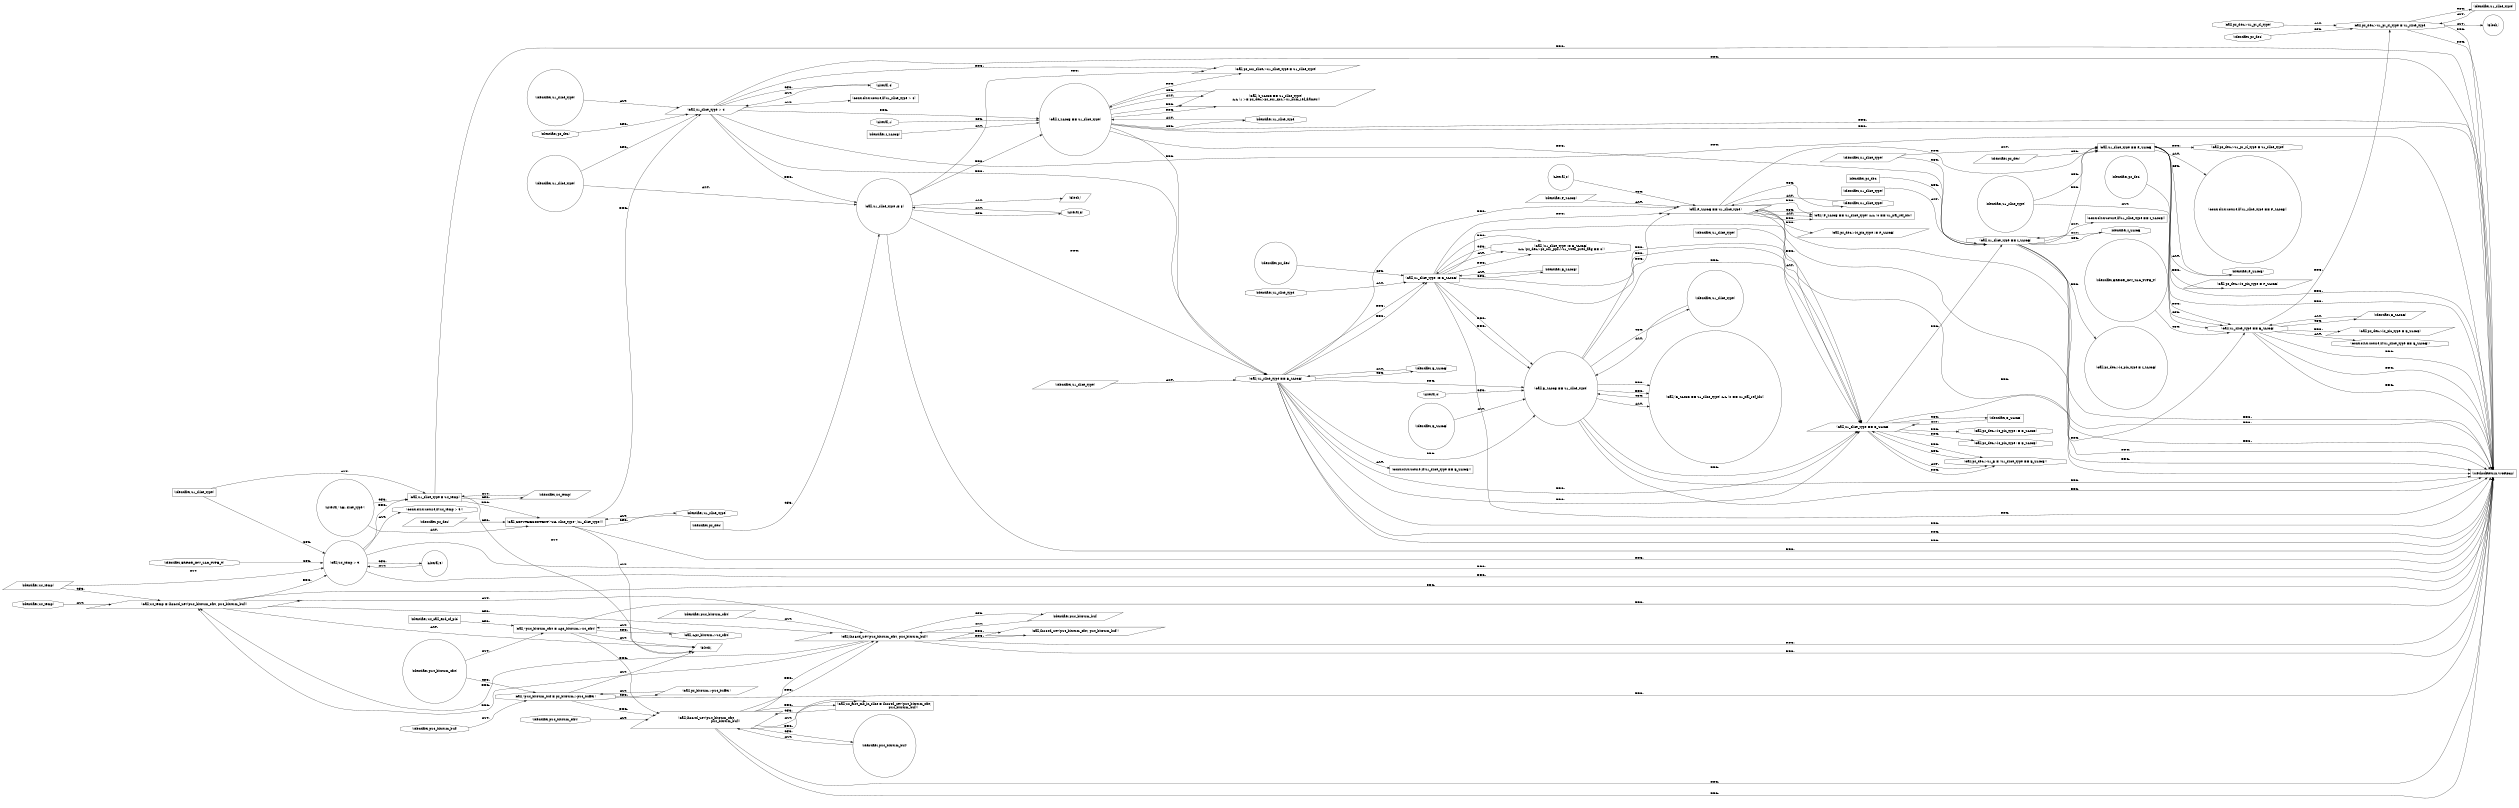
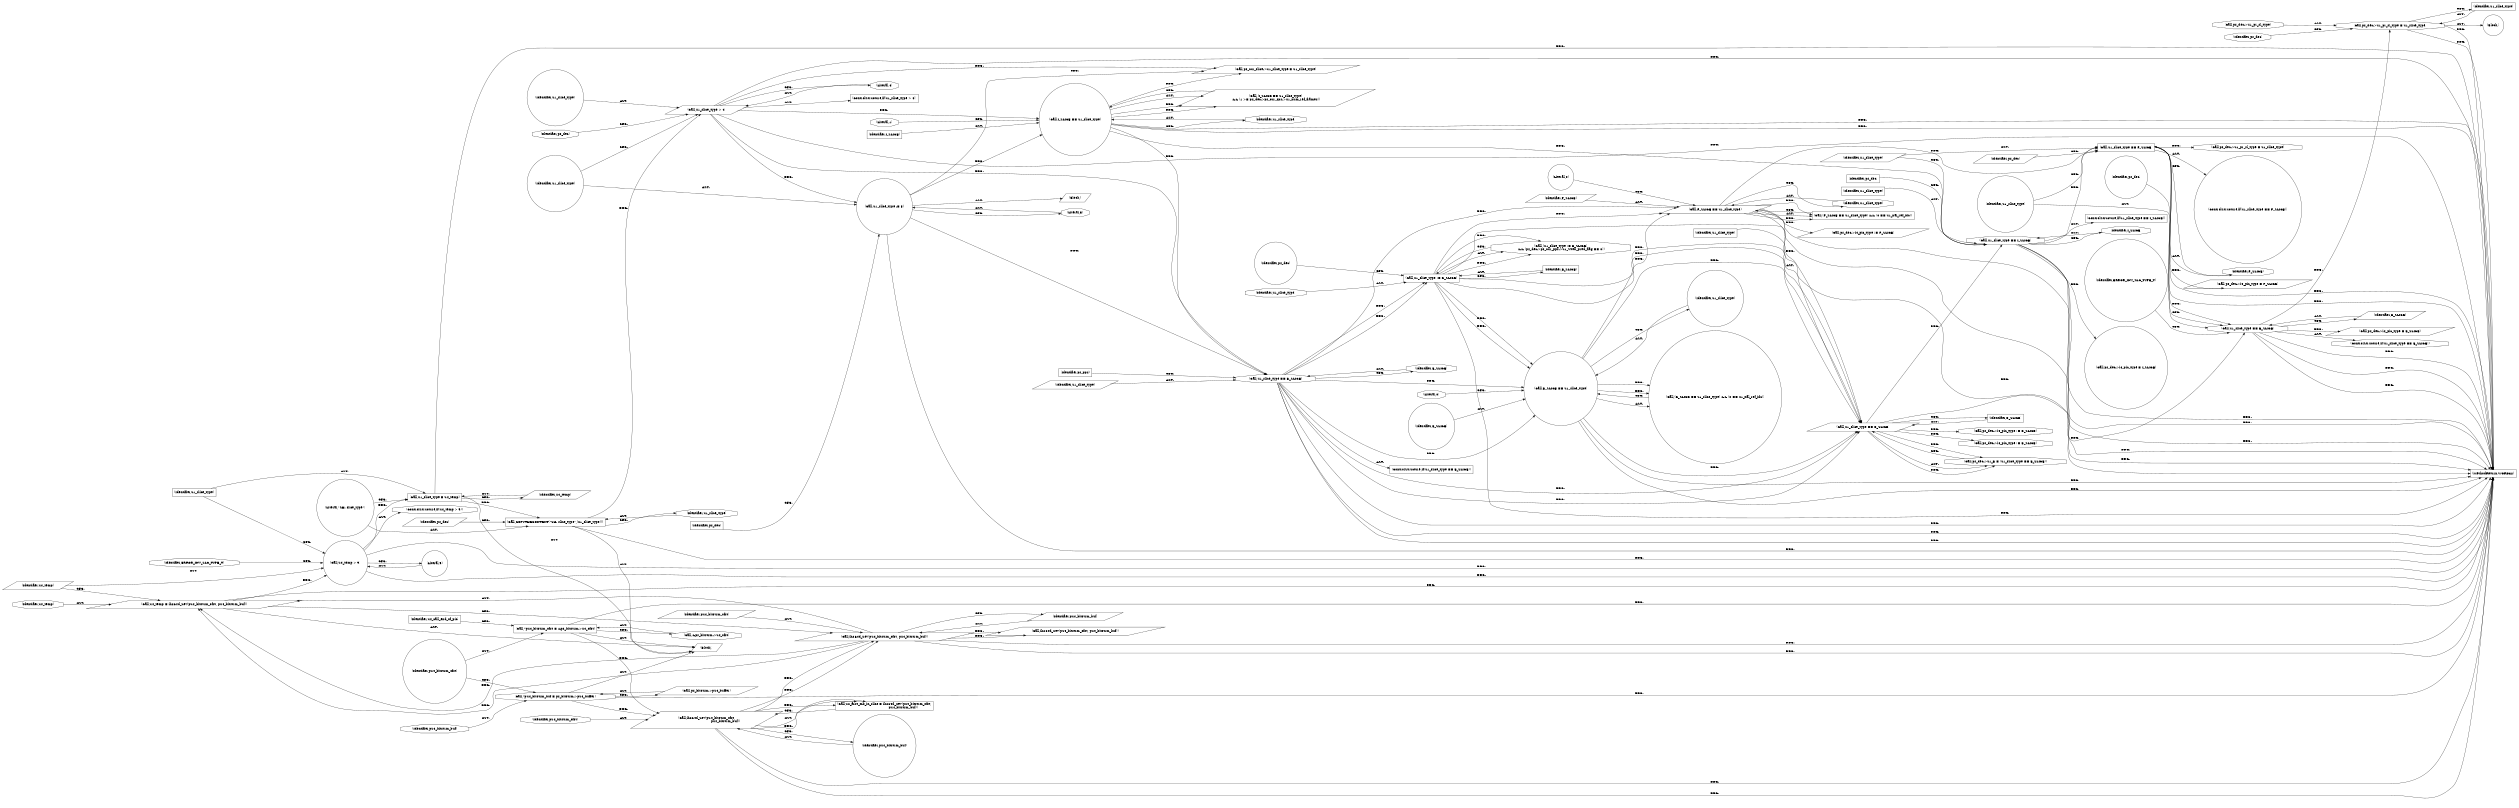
  digraph {
    rankdir=LR
    node [shape=octagon]
    n1 [label="(Call,ps_dec->u1_pr_sl_type = u1_slice_type)"]
    n2 [label="(MethodReturn,WORD32)" shape=box]
    n3 [label="(Identifier,u1_slice_type)" shape=box]
    n4 [label="(Block,)" shape=circle]
    n5 [label="(Call,u1_slice_type == B_SLICE)"]
    n6 [label="(Call,ps_dec->i4_pic_type = B_SLICE)" shape=parallelogram]
    n7 [label="(ControlStructure,if(u1_slice_type == B_SLICE))"]
    n8 [label="(Identifier,B_SLICE)" shape=parallelogram]
    n9 [label="(Call,u1_slice_type == P_SLICE)" shape=box]
    n10 [label="(ControlStructure,if(u1_slice_type == P_SLICE))" shape=circle]
    n11 [label="(Call,ps_dec->i4_pic_type = P_SLICE)" shape=parallelogram]
    n12 [label="(Identifier,P_SLICE)"]
    n13 [label="(Call,ps_dec->u1_pr_sl_type = u1_slice_type)"]
    n14 [label="(Call,u1_slice_type == I_SLICE)"]
    n15 [label="(Call,ps_dec->i4_pic_type = I_SLICE)" shape=circle]
    n16 [label="(Identifier,I_SLICE)"]
    n17 [label="(ControlStructure,if(u1_slice_type == I_SLICE))" shape=box]
    n18 [label="(Call,u1_slice_type == B_SLICE)" shape=parallelogram]
    n19 [label="(Call,ps_dec->i4_pic_type != B_SLICE)"]
    n20 [label="(Call,ps_dec->i4_pic_type != B_SLICE)"]
    n21 [label="(Call,ps_dec->u1_B = (u1_slice_type == B_SLICE))"]
    n22 [label="(Identifier,B_SLICE)" shape=box]
    n23 [label="(Call,B_SLICE == u1_slice_type)" shape=circle]
    n24 [label="(Call,P_SLICE == u1_slice_type)" shape=parallelogram]
    n25 [label="(Call,(B_SLICE == u1_slice_type) && (0 == u1_nal_ref_idc))" shape=circle]
    n26 [label="(Identifier,u1_slice_type)" shape=circle]
    n27 [label="(Call,(P_SLICE == u1_slice_type) && (0 == u1_nal_ref_idc))" shape=box]
    n28 [label="(Call,ps_dec->i4_pic_type != P_SLICE)" shape=parallelogram]
    n29 [label="(Identifier,u1_slice_type)"]
    n30 [label="(Call,u1_slice_type == B_SLICE)"]
    n31 [label="(Call,u1_slice_type != B_SLICE)" shape=box]
    n32 [label="(ControlStructure,if(u1_slice_type == B_SLICE))" shape=box]
    n33 [label="(Identifier,B_SLICE)"]
    n34 [label="(Identifier,B_SLICE)" shape=box]
    n35 [label="(Call,(u1_slice_type != B_SLICE)\n && (ps_dec->ps_cur_pps->u1_wted_pred_flag == 0))"]
    n36 [label="(Call,u1_slice_type -= 5)" shape=circle]
    n37 [label="(Call,I_SLICE == u1_slice_type)" shape=circle]
    n38 [label="(Block,)" shape=parallelogram]
    n39 [label="(Call,ps_cur_slice->u1_slice_type = u1_slice_type)" shape=parallelogram]
    n40 [label="(Literal,5)"]
    n41 [label="(Identifier,u1_slice_type)"]
    n42 [label="(Call,(I_SLICE == u1_slice_type)\n && (1 >= ps_dec->ps_cur_sps->u1_num_ref_frames))" shape=parallelogram]
    n43 [label="(Call,u1_slice_type > 4)" shape=parallelogram]
    n44 [label="(Literal,4)"]
    n45 [label="(ControlStructure,if(u1_slice_type > 4))" shape=box]
    n46 [label="(Call,COPYTHECONTEXT(\"SH: slice_type\",(u1_slice_type)))" shape=box]
    n47 [label="(Block,)" shape=parallelogram]
    n48 [label="(Identifier,u1_slice_type)"]
    n49 [label="(Call,u1_slice_type = u4_temp)" shape=box]
    n50 [label="(Identifier,u4_temp)" shape=parallelogram]
    n51 [label="(Call,u4_temp > 9)" shape=circle]
    n52 [label="(ControlStructure,if(u4_temp > 9))"]
    n53 [label="(Literal,9)" shape=circle]
    n54 [label="(Call,u4_temp = ih264d_uev(pu4_bitstrm_ofst, pu4_bitstrm_buf))" shape=parallelogram]
    n55 [label="(Call,ih264d_uev(pu4_bitstrm_ofst, pu4_bitstrm_buf))" shape=parallelogram]
    n56 [label="(Call,ih264d_uev(pu4_bitstrm_ofst, pu4_bitstrm_buf))" shape=parallelogram]
    n57 [label="(Identifier,pu4_bitstrm_buf)" shape=parallelogram]
    n58 [label="(Call,ih264d_uev(pu4_bitstrm_ofst,\n                                     pu4_bitstrm_buf))" shape=parallelogram]
    n59 [label="(Call,u2_first_mb_in_slice = ih264d_uev(pu4_bitstrm_ofst,\n                                     pu4_bitstrm_buf))" shape=box]
    n60 [label="(Identifier,pu4_bitstrm_buf)" shape=circle]
    n61 [label="(Call,*pu4_bitstrm_ofst = &ps_bitstrm->u4_ofst)" shape=box]
    n62 [label="(Call,&ps_bitstrm->u4_ofst)"]
    n63 [label="(Call,*pu4_bitstrm_buf = ps_bitstrm->pu4_buffer)"]
    n64 [label="(Call,ps_bitstrm->pu4_buffer)" shape=parallelogram]
    n65 [label="(Identifier,u1_slice_type)" shape=parallelogram]
    n66 [label="(Identifier,ps_dec)" shape=circle]
    n67 [label="(Identifier,ps_dec)" shape=circle]
    n68 [label="(Literal,\"SH: slice_type\")" shape=circle]
    n69 [label="(Identifier,u1_slice_type)"]
    n70 [label="(Identifier,ps_dec)" shape=box]
    n71 [label="(Identifier,ps_dec)" shape=parallelogram]
    n72 [label="(Literal,0)"]
    n73 [label="(Identifier,u4_call_end_of_pic)" shape=box]
    n74 [label="(Identifier,u4_temp)"]
    n75 [label="(Call,ps_dec->u1_pr_sl_type)"]
    n76 [label="(Identifier,ERROR_INV_SLC_TYPE_T)"]
    n77 [label="(Identifier,pu4_bitstrm_ofst)"]
    n78 [label="(Identifier,ps_dec)" shape=box]
    n79 [label="(Identifier,ps_dec)"]
    n80 [label="(Identifier,u1_slice_type)" shape=box]
+   n81 [label="(Identifier,ps_pps)" shape=box]
    n82 [label="(Identifier,u1_slice_type)" shape=box]
    n83 [label="(Literal,0)" shape=circle]
    n84 [label="(Identifier,pu4_bitstrm_buf)"]
    n85 [label="(Identifier,pu4_bitstrm_ofst)" shape=circle]
    n86 [label="(Literal,1)"]
    n87 [label="(Identifier,u1_slice_type)" shape=box]
    n88 [label="(Identifier,u1_slice_type)" shape=circle]
    n89 [label="(Identifier,u1_slice_type)" shape=parallelogram]
    n90 [label="(Identifier,ps_dec)"]
    n91 [label="(Identifier,P_SLICE)" shape=parallelogram]
    n92 [label="(Identifier,pu4_bitstrm_ofst)" shape=parallelogram]
    n93 [label="(Identifier,I_SLICE)" shape=box]
    n94 [label="(Identifier,ps_dec)" shape=parallelogram]
    n95 [label="(Identifier,B_SLICE)" shape=circle]
    n96 [label="(Identifier,u1_slice_type)" shape=circle]
    n97 [label="(Identifier,u4_temp)" shape=parallelogram]
    n98 [label="(Identifier,ERROR_INV_SLC_TYPE_T)" shape=circle]
    n99 [label="(Identifier,u1_slice_type)" shape=circle]
    n1 -> n2 [label="DDG: "]
    n1 -> n2 [label="DDG: "]
    n1 -> n3 [label="CFG: "]
    n1 -> n4 [label="AST: "]
    n3 -> n1 [label="AST: "]
    n5 -> n1 [label="DDG: "]
    n5 -> n2 [label="DDG: "]
    n5 -> n2 [label="DDG: "]
    n5 -> n2 [label="DDG: "]
    n5 -> n6 [label="DDG: "]
    n5 -> n7 [label="AST: "]
    n5 -> n8 [label="CFG: "]
    n8 -> n5 [label="AST: "]
    n9 -> n2 [label="DDG: "]
    n9 -> n2 [label="DDG: "]
    n9 -> n5 [label="DDG: "]
    n9 -> n10 [label="AST: "]
    n9 -> n11 [label="DDG: "]
    n9 -> n12 [label="CFG: "]
    n9 -> n13 [label="DDG: "]
    n12 -> n9 [label="AST: "]
    n14 -> n2 [label="DDG: "]
    n14 -> n2 [label="DDG: "]
    n14 -> n2 [label="DDG: "]
    n14 -> n9 [label="DDG: "]
    n14 -> n15 [label="DDG: "]
    n14 -> n16 [label="CFG: "]
    n14 -> n17 [label="AST: "]
    n16 -> n14 [label="AST: "]
    n18 -> n5 [label="DDG: "]
    n18 -> n14 [label="DDG: "]
    n18 -> n19 [label="DDG: "]
    n18 -> n20 [label="DDG: "]
    n18 -> n21 [label="AST: "]
    n18 -> n21 [label="DDG: "]
    n18 -> n21 [label="DDG: "]
    n18 -> n22 [label="CFG: "]
    n21 -> n18 [label="CFG: "]
    n22 -> n18 [label="AST: "]
    n23 -> n2 [label="DDG: "]
    n23 -> n2 [label="DDG: "]
    n23 -> n18 [label="DDG: "]
    n23 -> n18 [label="DDG: "]
    n23 -> n24 [label="DDG: "]
    n23 -> n25 [label="AST: "]
    n23 -> n25 [label="DDG: "]
    n23 -> n25 [label="DDG: "]
    n23 -> n26 [label="CFG: "]
    n24 -> n2 [label="DDG: "]
    n24 -> n2 [label="DDG: "]
    n24 -> n9 [label="DDG: "]
    n24 -> n18 [label="DDG: "]
    n24 -> n27 [label="AST: "]
    n24 -> n27 [label="DDG: "]
    n24 -> n27 [label="DDG: "]
    n24 -> n28 [label="DDG: "]
    n24 -> n29 [label="CFG: "]
    n25 -> n23 [label="CFG: "]
    n26 -> n23 [label="AST: "]
    n27 -> n24 [label="CFG: "]
    n29 -> n24 [label="AST: "]
    n30 -> n2 [label="DDG: "]
    n30 -> n2 [label="DDG: "]
    n30 -> n2 [label="DDG: "]
    n30 -> n18 [label="DDG: "]
    n30 -> n18 [label="DDG: "]
    n30 -> n23 [label="DDG: "]
    n30 -> n23 [label="DDG: "]
    n30 -> n24 [label="DDG: "]
    n30 -> n31 [label="DDG: "]
    n30 -> n31 [label="DDG: "]
    n30 -> n32 [label="AST: "]
    n30 -> n33 [label="CFG: "]
    n31 -> n2 [label="DDG: "]
    n31 -> n2 [label="DDG: "]
    n31 -> n18 [label="DDG: "]
    n31 -> n18 [label="DDG: "]
    n31 -> n23 [label="DDG: "]
    n31 -> n23 [label="DDG: "]
    n31 -> n24 [label="DDG: "]
    n31 -> n34 [label="CFG: "]
    n31 -> n35 [label="AST: "]
    n31 -> n35 [label="DDG: "]
    n31 -> n35 [label="DDG: "]
    n33 -> n30 [label="AST: "]
    n34 -> n31 [label="AST: "]
    n35 -> n31 [label="CFG: "]
    n36 -> n2 [label="DDG: "]
    n36 -> n30 [label="DDG: "]
    n36 -> n37 [label="DDG: "]
    n36 -> n38 [label="AST: "]
    n36 -> n39 [label="CFG: "]
    n36 -> n40 [label="CFG: "]
    n37 -> n2 [label="DDG: "]
    n37 -> n2 [label="DDG: "]
    n37 -> n14 [label="DDG: "]
    n37 -> n30 [label="DDG: "]
    n37 -> n39 [label="DDG: "]
    n37 -> n41 [label="CFG: "]
    n37 -> n42 [label="AST: "]
    n37 -> n42 [label="DDG: "]
    n37 -> n42 [label="DDG: "]
    n40 -> n36 [label="AST: "]
    n41 -> n37 [label="AST: "]
    n42 -> n37 [label="CFG: "]
    n43 -> n2 [label="DDG: "]
    n43 -> n2 [label="DDG: "]
    n43 -> n30 [label="DDG: "]
    n43 -> n36 [label="DDG: "]
    n43 -> n37 [label="DDG: "]
    n43 -> n39 [label="DDG: "]
    n43 -> n44 [label="CFG: "]
    n43 -> n45 [label="AST: "]
    n44 -> n43 [label="AST: "]
    n46 -> n2 [label="DDG: "]
    n46 -> n43 [label="DDG: "]
    n46 -> n47 [label="AST: "]
    n46 -> n48 [label="CFG: "]
    n48 -> n46 [label="AST: "]
    n49 -> n2 [label="DDG: "]
    n49 -> n46 [label="DDG: "]
    n49 -> n47 [label="AST: "]
    n49 -> n50 [label="CFG: "]
    n50 -> n49 [label="AST: "]
    n51 -> n2 [label="DDG: "]
    n51 -> n2 [label="DDG: "]
    n51 -> n49 [label="DDG: "]
    n51 -> n52 [label="AST: "]
    n51 -> n53 [label="CFG: "]
    n53 -> n51 [label="AST: "]
    n54 -> n2 [label="DDG: "]
    n54 -> n47 [label="AST: "]
    n54 -> n51 [label="DDG: "]
    n54 -> n55 [label="CFG: "]
    n55 -> n2 [label="DDG: "]
    n55 -> n2 [label="DDG: "]
    n55 -> n54 [label="AST: "]
    n55 -> n54 [label="DDG: "]
    n55 -> n54 [label="DDG: "]
    n55 -> n56 [label="DDG: "]
    n55 -> n56 [label="DDG: "]
    n55 -> n57 [label="CFG: "]
    n57 -> n55 [label="AST: "]
    n58 -> n2 [label="DDG: "]
    n58 -> n2 [label="DDG: "]
    n58 -> n55 [label="DDG: "]
    n58 -> n55 [label="DDG: "]
    n58 -> n59 [label="AST: "]
    n58 -> n59 [label="DDG: "]
    n58 -> n59 [label="DDG: "]
    n58 -> n60 [label="CFG: "]
    n59 -> n58 [label="CFG: "]
    n60 -> n58 [label="AST: "]
    n61 -> n2 [label="DDG: "]
    n61 -> n47 [label="AST: "]
    n61 -> n58 [label="DDG: "]
    n61 -> n62 [label="CFG: "]
    n62 -> n61 [label="AST: "]
    n63 -> n2 [label="DDG: "]
    n63 -> n47 [label="AST: "]
    n63 -> n58 [label="DDG: "]
    n63 -> n64 [label="CFG: "]
    n64 -> n63 [label="AST: "]
    n65 -> n9 [label="AST: "]
    n65 -> n14 [label="CFG: "]
    n66 -> n31 [label="CFG: "]
    n67 -> n5 [label="CFG: "]
    n68 -> n46 [label="AST: "]
    n68 -> n49 [label="CFG: "]
    n69 -> n31 [label="AST: "]
    n70 -> n36 [label="CFG: "]
    n71 -> n46 [label="CFG: "]
    n72 -> n23 [label="CFG: "]
    n73 -> n61 [label="CFG: "]
    n74 -> n54 [label="AST: "]
    n75 -> n1 [label="AST: "]
    n76 -> n51 [label="CFG: "]
    n77 -> n58 [label="AST: "]
    n78 -> n14 [label="CFG: "]
    n79 -> n43 [label="CFG: "]
    n80 -> n14 [label="AST: "]
+   n81 -> n30 [label="CFG: "]
    n82 -> n49 [label="AST: "]
    n82 -> n51 [label="CFG: "]
    n83 -> n24 [label="CFG: "]
    n84 -> n63 [label="AST: "]
    n85 -> n61 [label="AST: "]
    n85 -> n63 [label="CFG: "]
    n86 -> n37 [label="CFG: "]
    n87 -> n18 [label="AST: "]
    n88 -> n5 [label="AST: "]
    n88 -> n9 [label="CFG: "]
    n89 -> n30 [label="AST: "]
    n90 -> n1 [label="CFG: "]
    n91 -> n24 [label="AST: "]
    n92 -> n55 [label="AST: "]
    n93 -> n37 [label="AST: "]
    n94 -> n9 [label="CFG: "]
    n95 -> n23 [label="AST: "]
    n96 -> n43 [label="AST: "]
    n97 -> n51 [label="AST: "]
    n97 -> n54 [label="CFG: "]
    n98 -> n5 [label="CFG: "]
    n99 -> n36 [label="AST: "]
    n99 -> n43 [label="CFG: "]
  }
